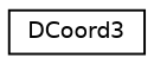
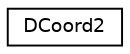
  digraph {
    rankdir=TB
-   n1 [color=black fillcolor=white fontname=Helvetica fontsize=10 height=0.2 label=DCoord3 shape=record style=filled width=0.4]
+   n1 [color=black fillcolor=white fontname=Helvetica fontsize=10 height=0.2 label=DCoord2 shape=record style=filled width=0.4]
  }
